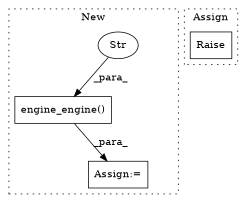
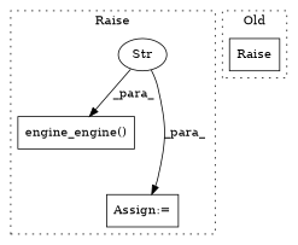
  digraph {
    node [shape=box]
    n1 [a=75 l="25,1" label="engine_engine()" s="2315,2367"]
    n2 [a=66 l=27 label=Str s=2340 shape=ellipse]
    n3 [a=68 l=3 label="Assign:=" s=2312]
    n4 [a=91 l=6 label=Raise s=2306]
    subgraph cluster_1 {
-     label=New
+     label=Raise
      style=dotted
      n1
      n2
      n3
    }
    subgraph cluster_2 {
-     label=Assign
+     label=Old
      style=dotted
      n4
    }
-   n1 -> n3 [label=_para_]
+   n2 -> n3 [label=_para_]
    n2 -> n1 [label=_para_]
  }
